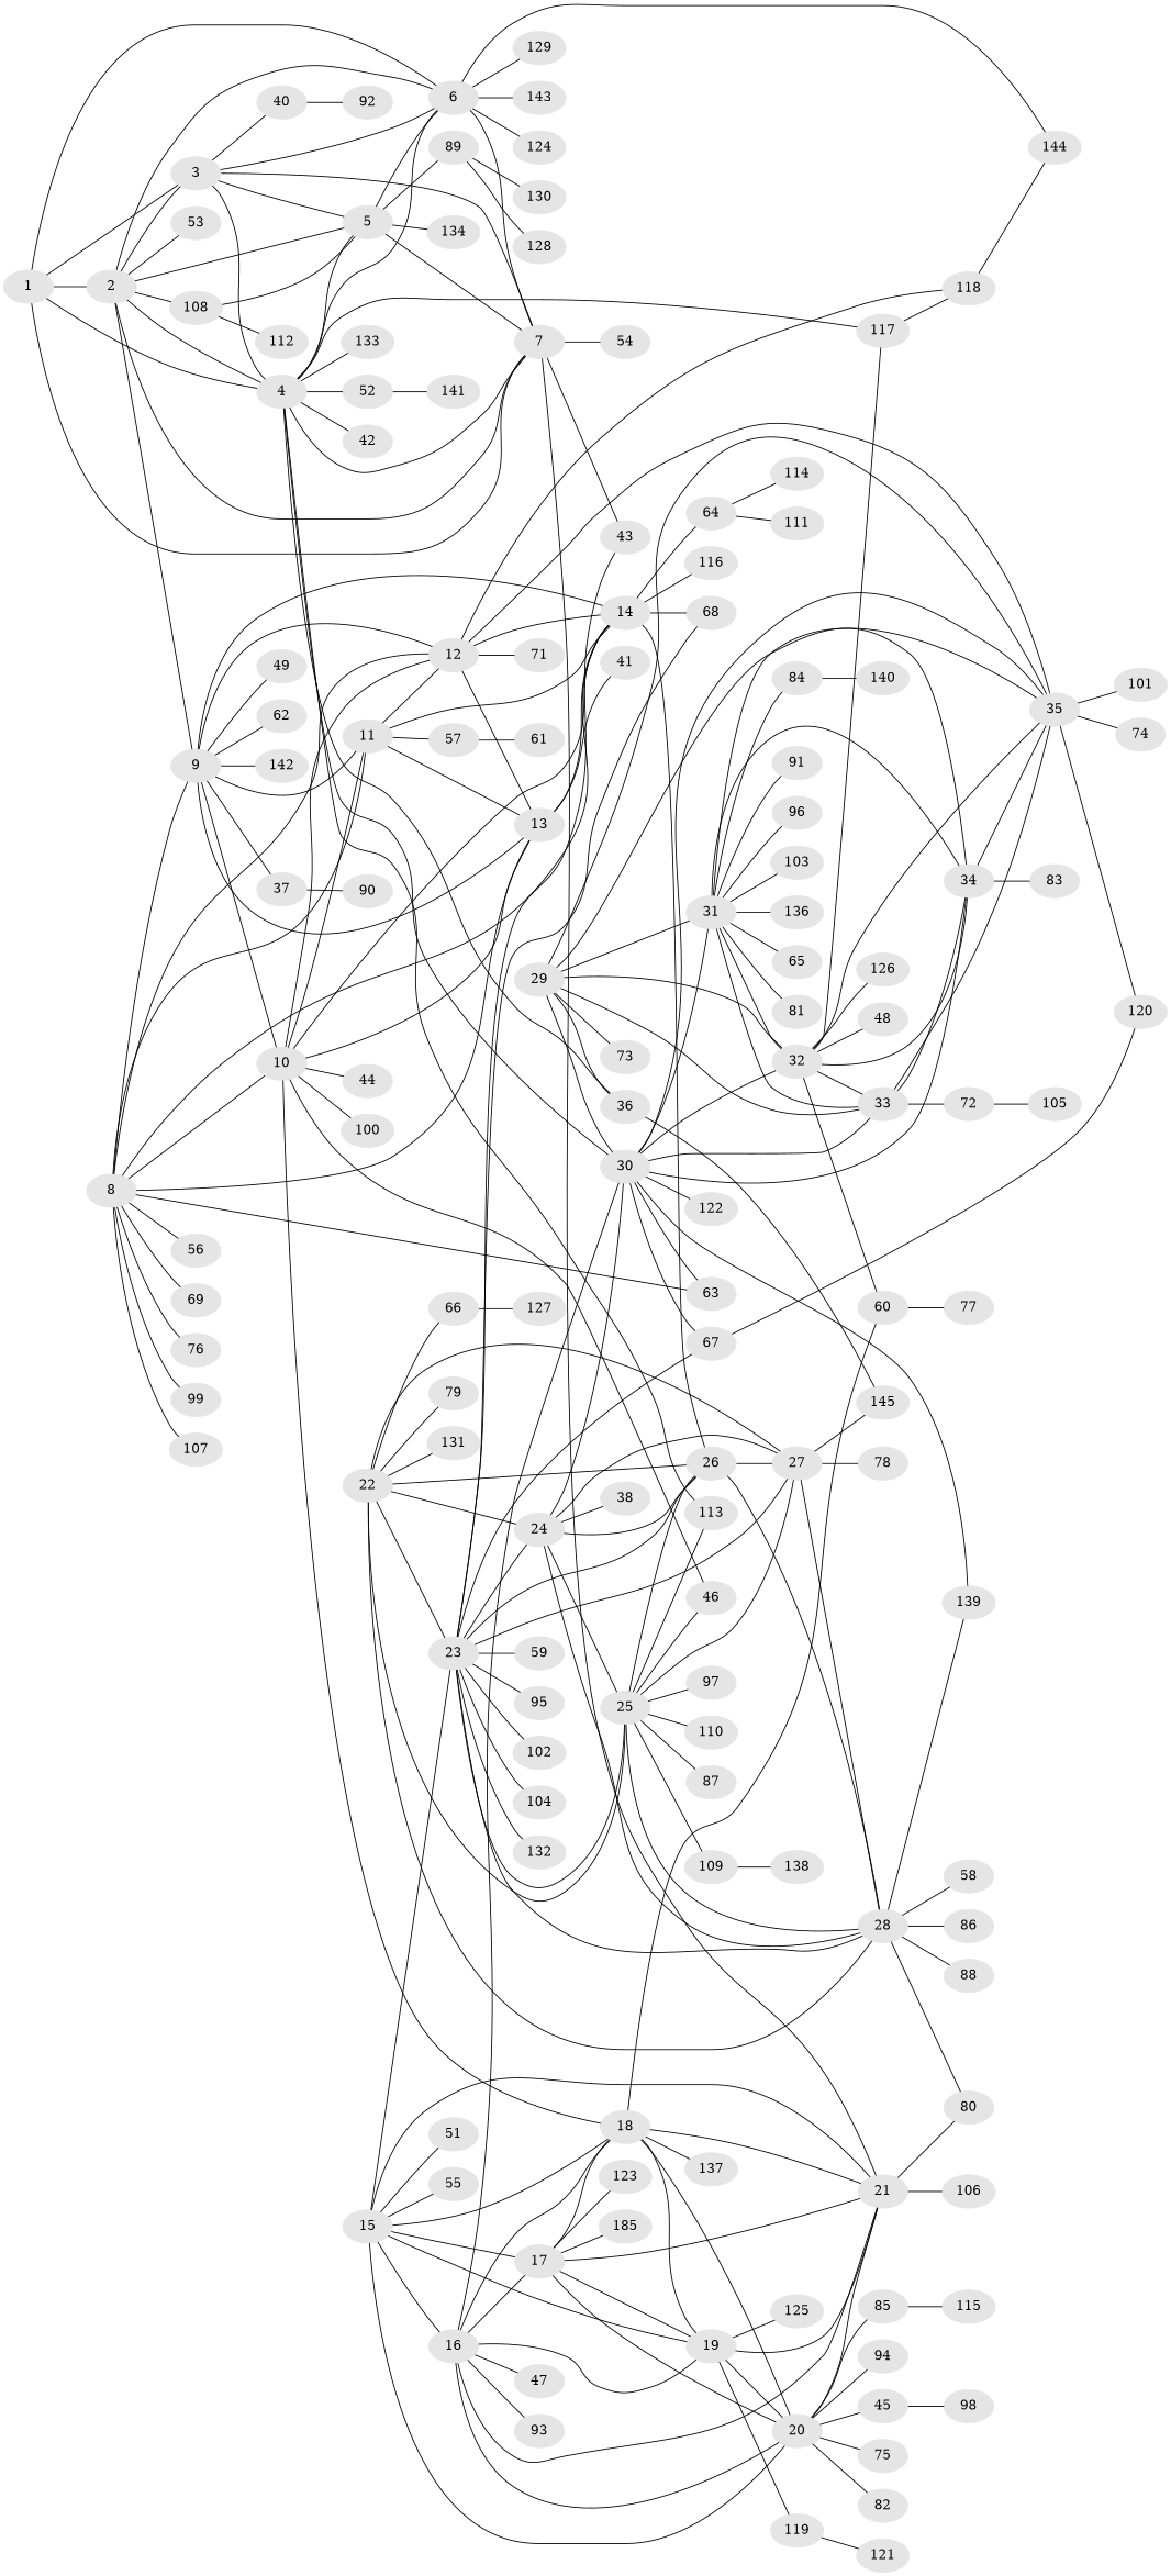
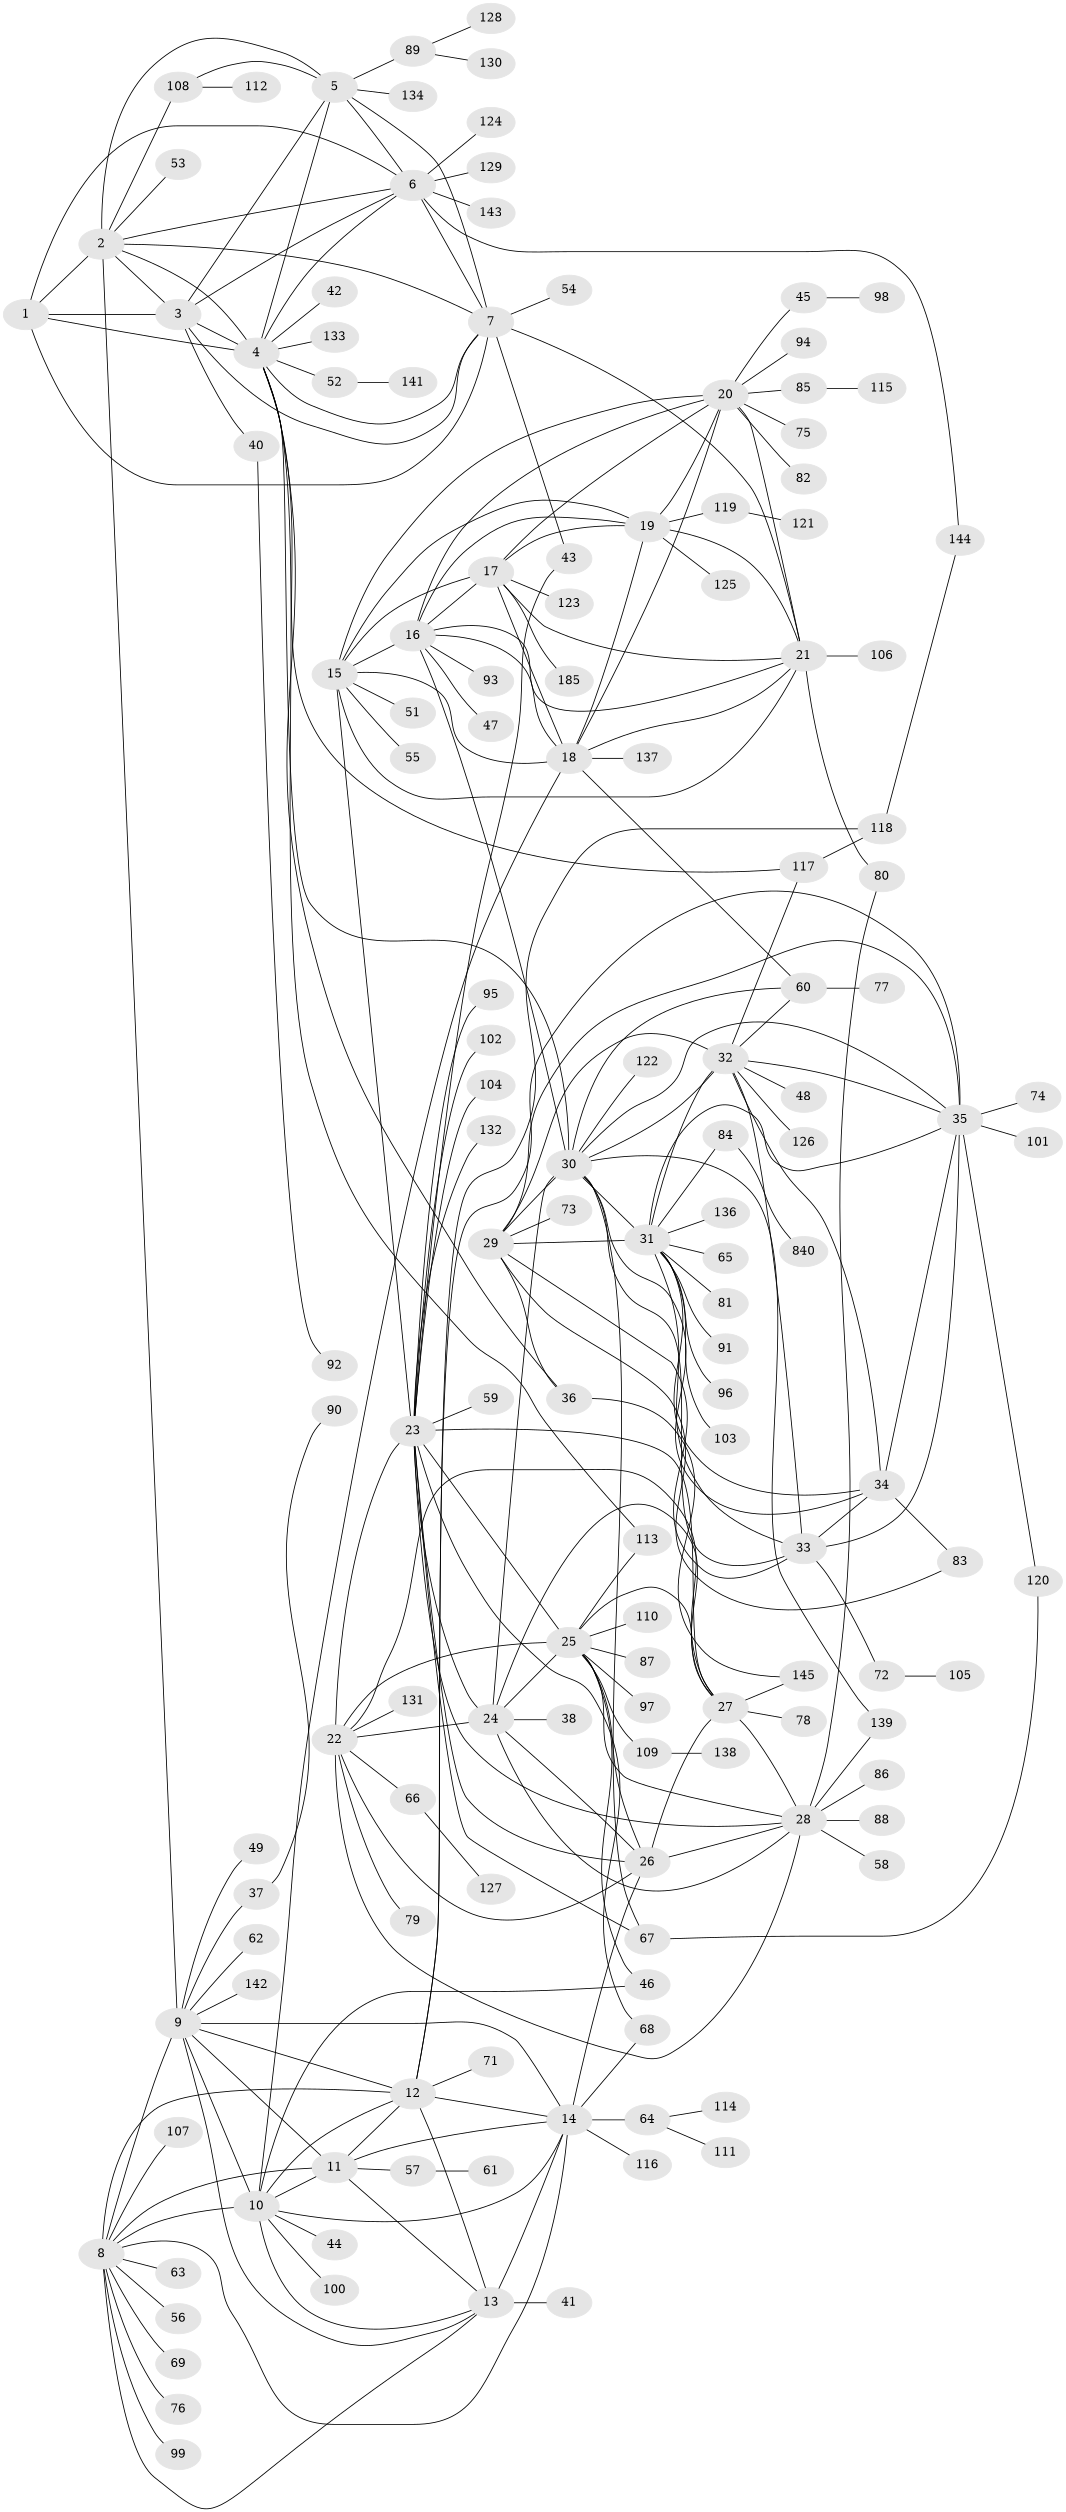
  graph {
    rankdir=LR
    node [color=gray90 style=filled]
    1
    2
    3
    4
    6
    7
    5
    9
    53
    108
    40
    30
    36
    42
    52
    117
    133
    113
    89
    134
    124
    129
    143
    144
    21
    43
    54
    10
    11
    12
    13
    14
    37
    49
    62
    142
    112
    92
    25
    46
    26
    27
    28
    87
    97
    109
    110
    63
    35
    67
    139
    31
    32
    33
    34
    122
    145
    141
    118
    128
    130
    80
    106
    8
    56
    69
    76
    99
    107
    18
    44
    100
    57
    71
    41
    64
    68
    116
    90
    19
    20
    60
    137
    61
    74
    101
    120
    111
    114
    15
    16
    17
    23
    51
    55
    47
    93
    123
    n99 [label=185]
    119
    125
    45
    75
    82
    85
    94
    24
    59
    95
    102
    104
    132
    77
    121
    98
    115
    22
    66
    79
    131
    38
    78
    58
    86
    88
    127
    138
    29
    73
    65
    81
    84
    91
    96
    103
    136
    48
    126
    72
    83
-   140
+   140 [label=840]
    105
    1 -- 2
    1 -- 3
    1 -- 4
    1 -- 6
    1 -- 7
    2 -- 3
    2 -- 4
    2 -- 6
    2 -- 7
    2 -- 5
    2 -- 9
    2 -- 53
    2 -- 108
    3 -- 4
    3 -- 6
    3 -- 7
    3 -- 5
    3 -- 40
    4 -- 6
    4 -- 7
    4 -- 5
    4 -- 30
    4 -- 36
    4 -- 42
    4 -- 52
    4 -- 117
    4 -- 133
    4 -- 113
    6 -- 7
    6 -- 124
    6 -- 129
    6 -- 143
    6 -- 144
    7 -- 21
    7 -- 43
    7 -- 54
    5 -- 6
    5 -- 7
    5 -- 89
    5 -- 134
    9 -- 10
    9 -- 11
    9 -- 12
    9 -- 13
    9 -- 14
    9 -- 37
    9 -- 49
    9 -- 62
    9 -- 142
    108 -- 5
    108 -- 112
    40 -- 92
-   30 -- 63
+   30 -- 60
    30 -- 35
    30 -- 67
    30 -- 139
    30 -- 31
    30 -- 32
    30 -- 33
    30 -- 34
    30 -- 122
    36 -- 145
    52 -- 141
    117 -- 118
    89 -- 128
    89 -- 130
    21 -- 80
    21 -- 106
    10 -- 11
    10 -- 12
    10 -- 13
    10 -- 14
    10 -- 46
    10 -- 18
    10 -- 44
    10 -- 100
    11 -- 12
    11 -- 13
    11 -- 14
    11 -- 57
    12 -- 13
    12 -- 14
    12 -- 35
    12 -- 118
    12 -- 71
    13 -- 14
    13 -- 41
    14 -- 26
    14 -- 64
    14 -- 68
    14 -- 116
    37 -- 90
    25 -- 113
    25 -- 46
    25 -- 26
    25 -- 27
    25 -- 28
    25 -- 87
    25 -- 97
    25 -- 109
    25 -- 110
    26 -- 27
    26 -- 28
    27 -- 28
    27 -- 145
    27 -- 78
    28 -- 139
    28 -- 80
    28 -- 58
    28 -- 86
    28 -- 88
    109 -- 138
    35 -- 74
    35 -- 101
    35 -- 120
    67 -- 120
    31 -- 35
    31 -- 32
    31 -- 33
    31 -- 34
    31 -- 65
    31 -- 81
    31 -- 84
    31 -- 91
    31 -- 96
    31 -- 103
    31 -- 136
    32 -- 117
    32 -- 35
    32 -- 33
    32 -- 34
    32 -- 60
    32 -- 48
    32 -- 126
    33 -- 35
    33 -- 34
    33 -- 72
    34 -- 35
    34 -- 83
    118 -- 144
    8 -- 9
    8 -- 10
    8 -- 11
    8 -- 12
    8 -- 13
    8 -- 14
    8 -- 63
    8 -- 56
    8 -- 69
    8 -- 76
    8 -- 99
    8 -- 107
    18 -- 21
    18 -- 19
    18 -- 20
    18 -- 60
    18 -- 137
    57 -- 61
    64 -- 111
    64 -- 114
    19 -- 21
    19 -- 20
    19 -- 119
    19 -- 125
    20 -- 21
    20 -- 45
    20 -- 75
    20 -- 82
    20 -- 85
    20 -- 94
    60 -- 77
    15 -- 21
    15 -- 18
    15 -- 19
    15 -- 20
    15 -- 16
    15 -- 17
    15 -- 23
    15 -- 51
    15 -- 55
    16 -- 30
    16 -- 21
    16 -- 18
    16 -- 19
    16 -- 20
    16 -- 17
    16 -- 47
    16 -- 93
    17 -- 21
    17 -- 18
    17 -- 19
    17 -- 20
    17 -- 123
    17 -- n99
    23 -- 43
    23 -- 25
    23 -- 26
    23 -- 27
    23 -- 28
    23 -- 67
    23 -- 68
    23 -- 24
    23 -- 59
    23 -- 95
    23 -- 102
    23 -- 104
    23 -- 132
    119 -- 121
    45 -- 98
    85 -- 115
    24 -- 30
    24 -- 25
    24 -- 26
    24 -- 27
    24 -- 28
    24 -- 38
    22 -- 25
    22 -- 26
    22 -- 27
    22 -- 28
    22 -- 23
    22 -- 24
    22 -- 66
    22 -- 79
    22 -- 131
    66 -- 127
    29 -- 30
    29 -- 36
    29 -- 35
    29 -- 31
    29 -- 32
    29 -- 33
-   29 -- 34
+   29 -- 83
    29 -- 73
    84 -- 140
    72 -- 105
  }
